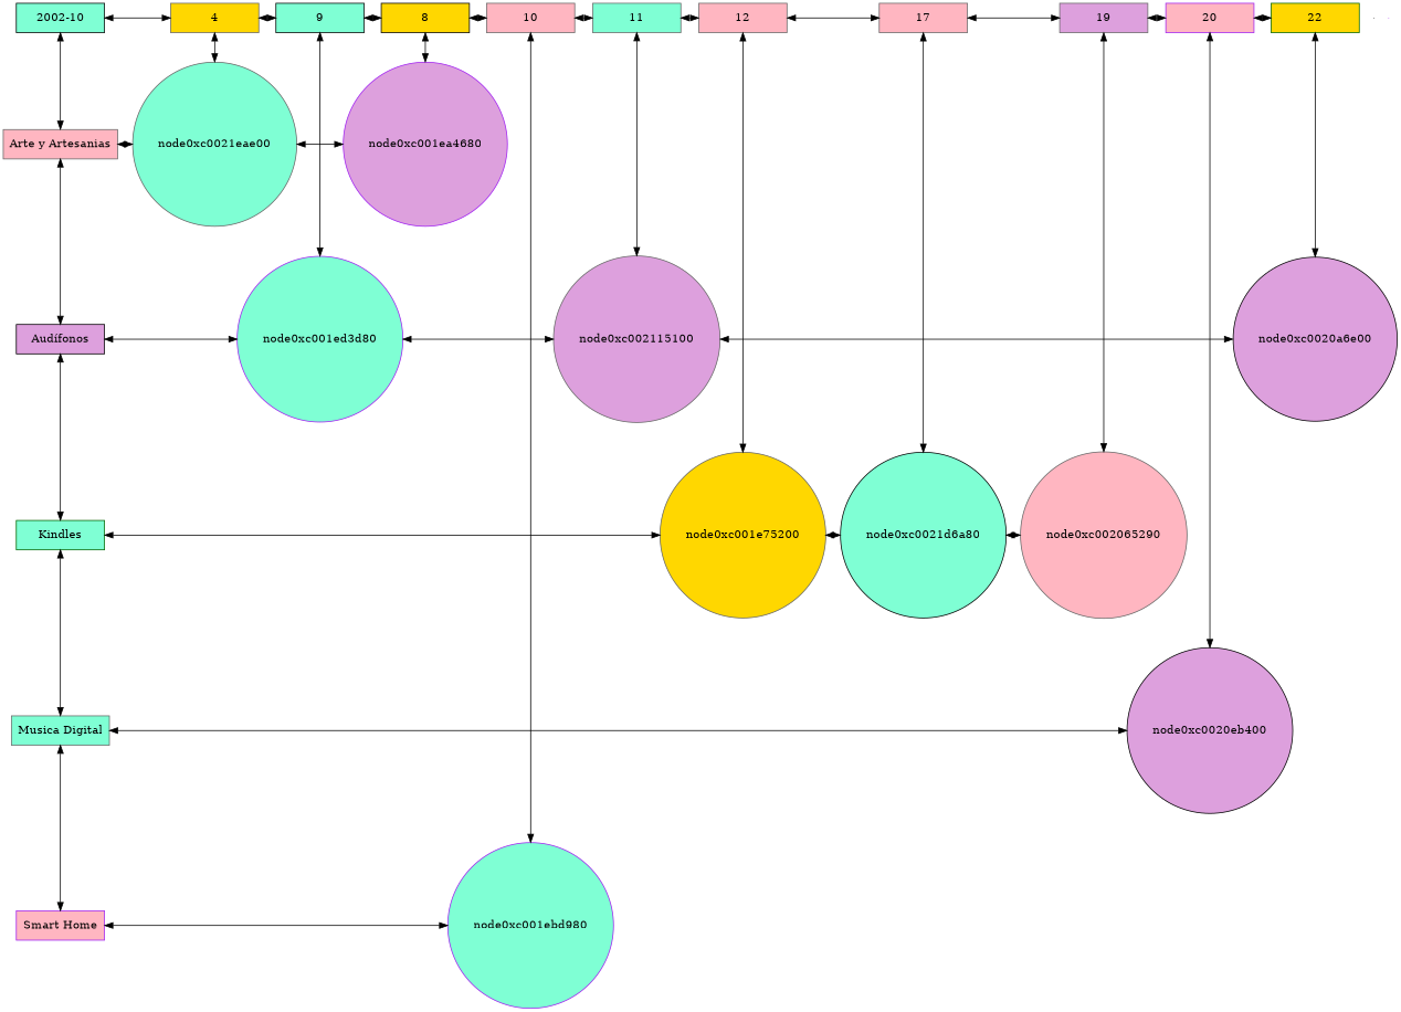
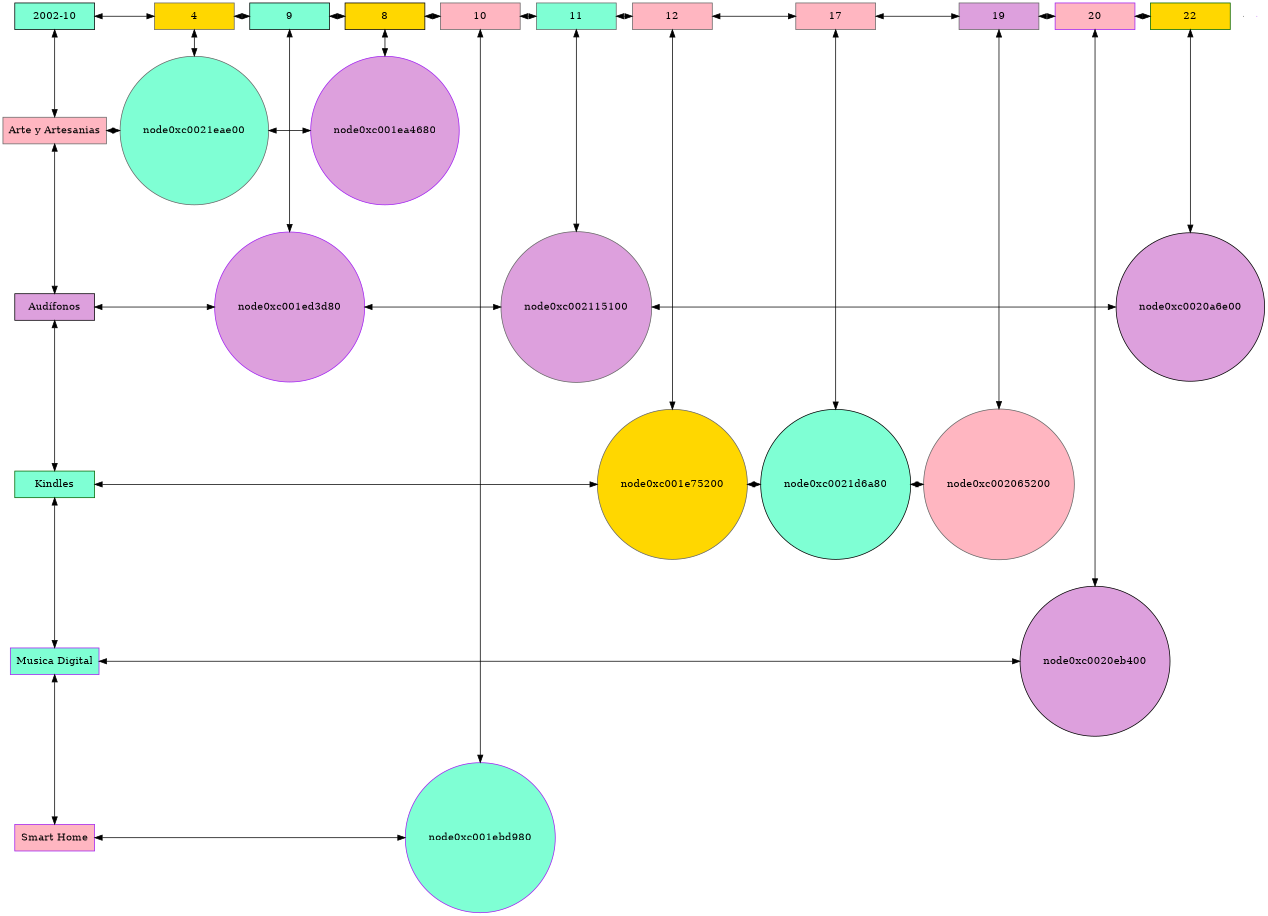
  digraph {
    node [color=gray40 fillcolor=aquamarine group=1 shape=box style=filled]
    edge [dir=both]
    n1 [color=black label="2002-10" width=1.5]
    n2 [fillcolor=gold group=4 label=4 width=1.5]
    n3 [color=black group=7 label=9 width=1.5]
    n4 [color=black fillcolor=gold group=8 label=8 width=1.5]
    n5 [fillcolor=lightpink group=10 label=10 width=1.5]
    n6 [group=11 label=11 width=1.5]
    n7 [fillcolor=lightpink group=12 label=12 width=1.5]
    n8 [fillcolor=lightpink group=17 label=17 width=1.5]
    n9 [fillcolor=plum group=19 label=19 width=1.5]
    n10 [color=purple fillcolor=lightpink group=20 label=20 width=1.5]
    n11 [color=darkgreen fillcolor=gold group=22 label=22 width=1.5]
    n12 [fillcolor=lightpink label="Arte y Artesanias" width=1.5]
    node0xc0021eae00 [group=4 shape=circle width=0.5]
    node0xc001ea4680 [color=purple fillcolor=plum group=8 shape=circle width=0.5]
    n15 [color=black fillcolor=plum label="Audífonos" width=1.5]
-   node0xc001ed3d80 [color=purple group=7 shape=circle width=0.5]
+   node0xc001ed3d80 [color=purple fillcolor=plum group=7 shape=circle width=0.5]
    node0xc002115100 [fillcolor=plum group=11 shape=circle width=0.5]
    node0xc0020a6e00 [color=black fillcolor=plum group=22 shape=circle width=0.5]
    n19 [color=darkgreen label=Kindles width=1.5]
    node0xc001e75200 [fillcolor=gold group=12 shape=circle width=0.5]
    node0xc0021d6a80 [color=black group=17 shape=circle width=0.5]
-   node0xc002065200 [fillcolor=lightpink group=19 shape=circle width=0.5 label=node0xc002065290]
-   n23 [label="Musica Digital" width=1.5]
+   node0xc002065200 [fillcolor=lightpink group=19 shape=circle width=0.5]
+   n23 [color=purple label="Musica Digital" width=1.5]
    node0xc0020eb400 [color=black fillcolor=plum group=20 shape=circle width=0.5]
    n25 [color=purple fillcolor=lightpink label="Smart Home" width=1.5]
    node0xc001ebd980 [color=purple group=10 shape=circle width=0.5]
    e0 [color=black fillcolor=lightpink shape=point width=0 group=""]
    e1 [color=purple shape=point width=0 group=""]
    subgraph sub_1 {
      rank=same
      n1
      n2
    }
    subgraph sub_2 {
      rank=same
      n2
      n3
    }
    subgraph sub_3 {
      rank=same
      n3
      n4
    }
    subgraph sub_4 {
      rank=same
      n4
      n5
    }
    subgraph sub_5 {
      rank=same
      n5
      n6
    }
    subgraph sub_6 {
      rank=same
      n6
      n7
    }
    subgraph sub_7 {
      rank=same
      n7
      n8
    }
    subgraph sub_8 {
      rank=same
      n8
      n9
    }
    subgraph sub_9 {
      rank=same
      n9
      n10
    }
    subgraph sub_10 {
      rank=same
      n10
      n11
    }
    subgraph sub_11 {
      rank=same
      n12
      node0xc0021eae00
    }
    subgraph sub_12 {
      rank=same
      node0xc0021eae00
      node0xc001ea4680
    }
    subgraph sub_13 {
      rank=same
      n15
      node0xc001ed3d80
    }
    subgraph sub_14 {
      rank=same
      node0xc001ed3d80
      node0xc002115100
    }
    subgraph sub_15 {
      rank=same
      node0xc002115100
      node0xc0020a6e00
    }
    subgraph sub_16 {
      rank=same
      n19
      node0xc001e75200
    }
    subgraph sub_17 {
      rank=same
      node0xc001e75200
      node0xc0021d6a80
    }
    subgraph sub_18 {
      rank=same
      node0xc0021d6a80
      node0xc002065200
    }
    subgraph sub_19 {
      rank=same
      n23
      node0xc0020eb400
    }
    subgraph sub_20 {
      rank=same
      n25
      node0xc001ebd980
    }
    n1 -> n2
    n1 -> n12
    n2 -> n3
    n2 -> node0xc0021eae00
    n3 -> n4
    n3 -> node0xc001ed3d80
    n4 -> n5
    n4 -> node0xc001ea4680
    n5 -> n6
    n5 -> node0xc001ebd980
    n6 -> n7
    n6 -> node0xc002115100
    n7 -> n8
    n7 -> node0xc001e75200
    n8 -> n9
    n8 -> node0xc0021d6a80
    n9 -> n10
    n9 -> node0xc002065200
    n10 -> n11
    n10 -> node0xc0020eb400
    n11 -> node0xc0020a6e00
    n12 -> node0xc0021eae00
    n12 -> n15
    node0xc0021eae00 -> node0xc001ea4680
    n15 -> node0xc001ed3d80
    n15 -> n19
    node0xc001ed3d80 -> node0xc002115100
    node0xc002115100 -> node0xc0020a6e00
    n19 -> node0xc001e75200
    n19 -> n23
    node0xc001e75200 -> node0xc0021d6a80
    node0xc0021d6a80 -> node0xc002065200
    n23 -> node0xc0020eb400
    n23 -> n25
    n25 -> node0xc001ebd980
  }
